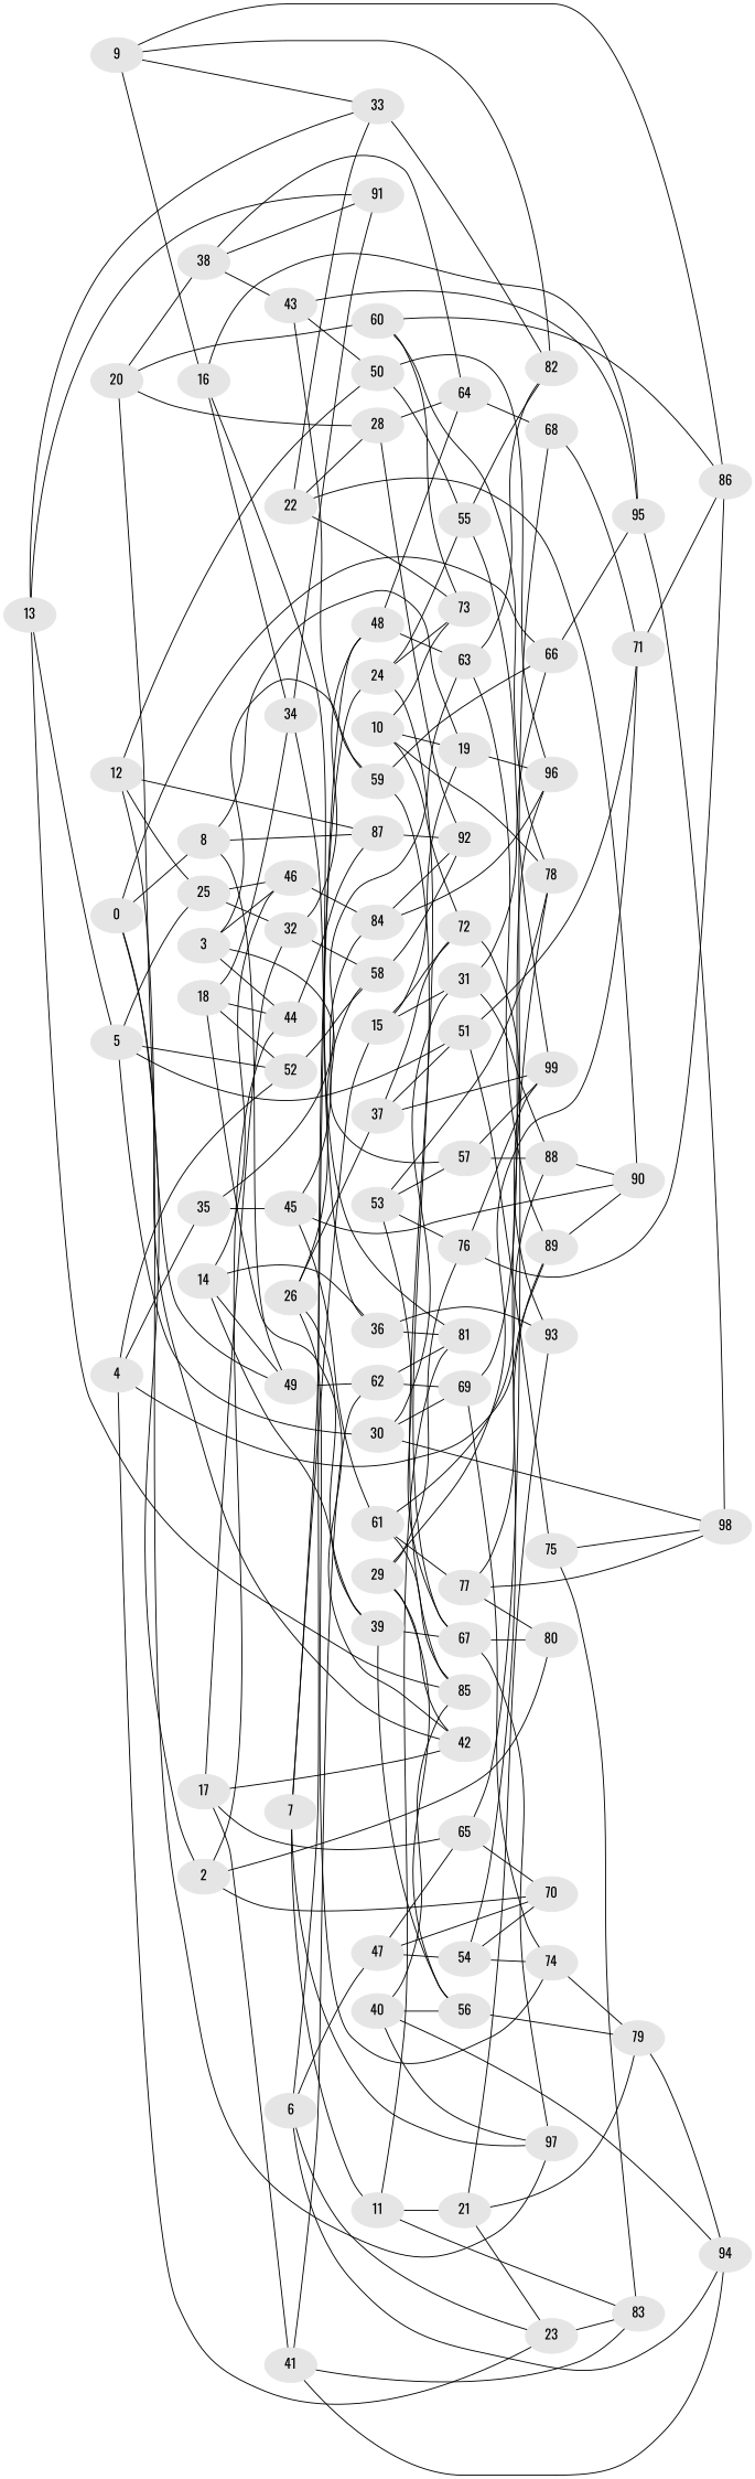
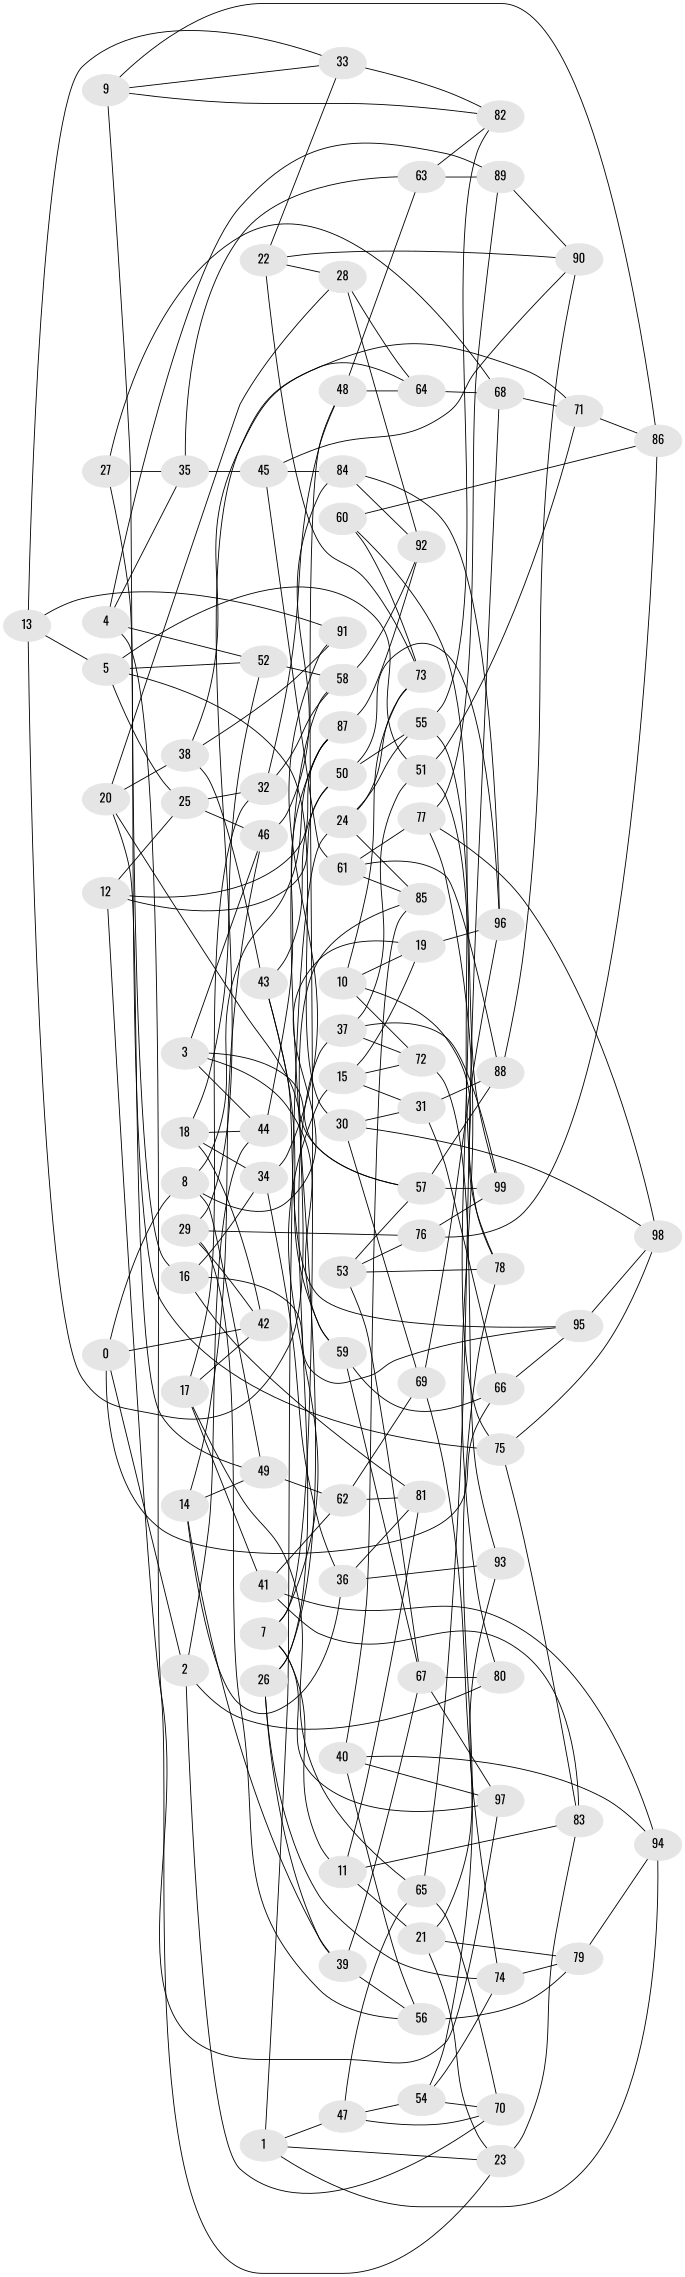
  graph {
    fontname=Oswald
    rankdir=LR
    node [color=gray90 fontname=Oswald style=filled]
    edge [fontname=Oswald]
    n1 [label=0]
    2
    8
    42
    66
    44
    70
    80
    19
    49
    87
    95
    3
    46
    57
    59
    84
    88
    99
    67
    4
    23
    35
    52
    89
    83
    45
    63
    58
    90
    5
    25
    30
    51
    32
    31
    69
    98
    75
    71
-   6
+   6 [label=1]
    24
    47
    94
    73
    85
    55
    65
    54
    7
    11
    15
    48
    97
    21
    81
    72
    64
    96
    62
    92
    9
    16
    33
    82
    86
    34
    10
    78
    93
    79
    12
    50
    13
    91
+   27
    68
    14
    36
    39
    56
    17
    41
    18
    20
    28
    38
    60
    43
    22
    26
    37
    74
    29
    76
    61
    40
    77
    53
    n1 -- 2
    n1 -- 8
    n1 -- 42
    n1 -- 66
    2 -- 44
    2 -- 70
    2 -- 80
    8 -- 19
    8 -- 49
    8 -- 87
    66 -- 95
    44 -- 87
    19 -- 96
    49 -- 62
    87 -- 92
    95 -- 98
    3 -- 44
    3 -- 46
    3 -- 57
    3 -- 59
    46 -- 84
    57 -- 88
    57 -- 99
    59 -- 66
    59 -- 67
    84 -- 96
    84 -- 92
    88 -- 90
    67 -- 80
    67 -- 97
    4 -- 23
    4 -- 35
    4 -- 52
    4 -- 89
    23 -- 83
    35 -- 45
    35 -- 63
    52 -- 58
    89 -- 90
    45 -- 84
    45 -- 90
    45 -- 61
    63 -- 89
    63 -- 82
    58 -- 92
    5 -- 52
    5 -- 25
    5 -- 30
    5 -- 51
    25 -- 46
    25 -- 32
    30 -- 31
    30 -- 69
    30 -- 98
    51 -- 75
    51 -- 71
    32 -- 58
    32 -- 48
    31 -- 66
    31 -- 88
    69 -- 96
    69 -- 74
    75 -- 83
    75 -- 98
    71 -- 86
    6 -- 23
    6 -- 24
    6 -- 47
    6 -- 94
    24 -- 73
    24 -- 85
    24 -- 55
    47 -- 70
    47 -- 65
    47 -- 54
    55 -- 99
    55 -- 82
    65 -- 70
    65 -- 68
    54 -- 70
    54 -- 78
    54 -- 74
    7 -- 11
    7 -- 15
    7 -- 48
    7 -- 97
    11 -- 83
    11 -- 21
    11 -- 81
    15 -- 19
    15 -- 31
    15 -- 72
    48 -- 63
    48 -- 64
    21 -- 23
    21 -- 93
    21 -- 79
    72 -- 93
    64 -- 68
    62 -- 69
    62 -- 81
    9 -- 16
    9 -- 33
    9 -- 82
    9 -- 86
    16 -- 95
    16 -- 81
    16 -- 34
    33 -- 82
    34 -- 91
    34 -- 36
    10 -- 19
    10 -- 73
    10 -- 72
    10 -- 78
    79 -- 94
    12 -- 87
    12 -- 25
    12 -- 97
    12 -- 50
    50 -- 55
    50 -- 96
    13 -- 5
    13 -- 85
    13 -- 33
    13 -- 91
+   27 -- 35
+   27 -- 75
+   27 -- 68
    68 -- 71
    14 -- 49
    14 -- 46
    14 -- 36
    14 -- 39
    36 -- 81
    36 -- 93
    39 -- 67
    39 -- 56
    56 -- 79
    17 -- 42
    17 -- 32
    17 -- 65
    17 -- 41
    41 -- 83
    41 -- 94
    41 -- 62
    18 -- 42
    18 -- 44
    18 -- 52
    18 -- 34
    20 -- 49
    20 -- 28
    20 -- 38
-   20 -- 60
+   20 -- 57
    28 -- 64
    28 -- 92
    38 -- 64
    38 -- 91
    38 -- 43
    60 -- 73
    60 -- 86
    60 -- 78
    43 -- 95
    43 -- 59
    43 -- 50
    22 -- 90
    22 -- 73
    22 -- 33
    22 -- 28
    26 -- 58
    26 -- 39
    26 -- 37
    26 -- 74
    37 -- 99
    37 -- 51
    37 -- 72
    74 -- 79
    29 -- 42
    29 -- 71
    29 -- 56
    29 -- 76
    76 -- 99
    76 -- 86
    61 -- 88
    61 -- 85
    61 -- 77
    40 -- 94
    40 -- 85
    40 -- 97
    40 -- 56
    77 -- 80
    77 -- 89
    77 -- 98
    53 -- 57
    53 -- 67
    53 -- 78
    53 -- 76
  }
